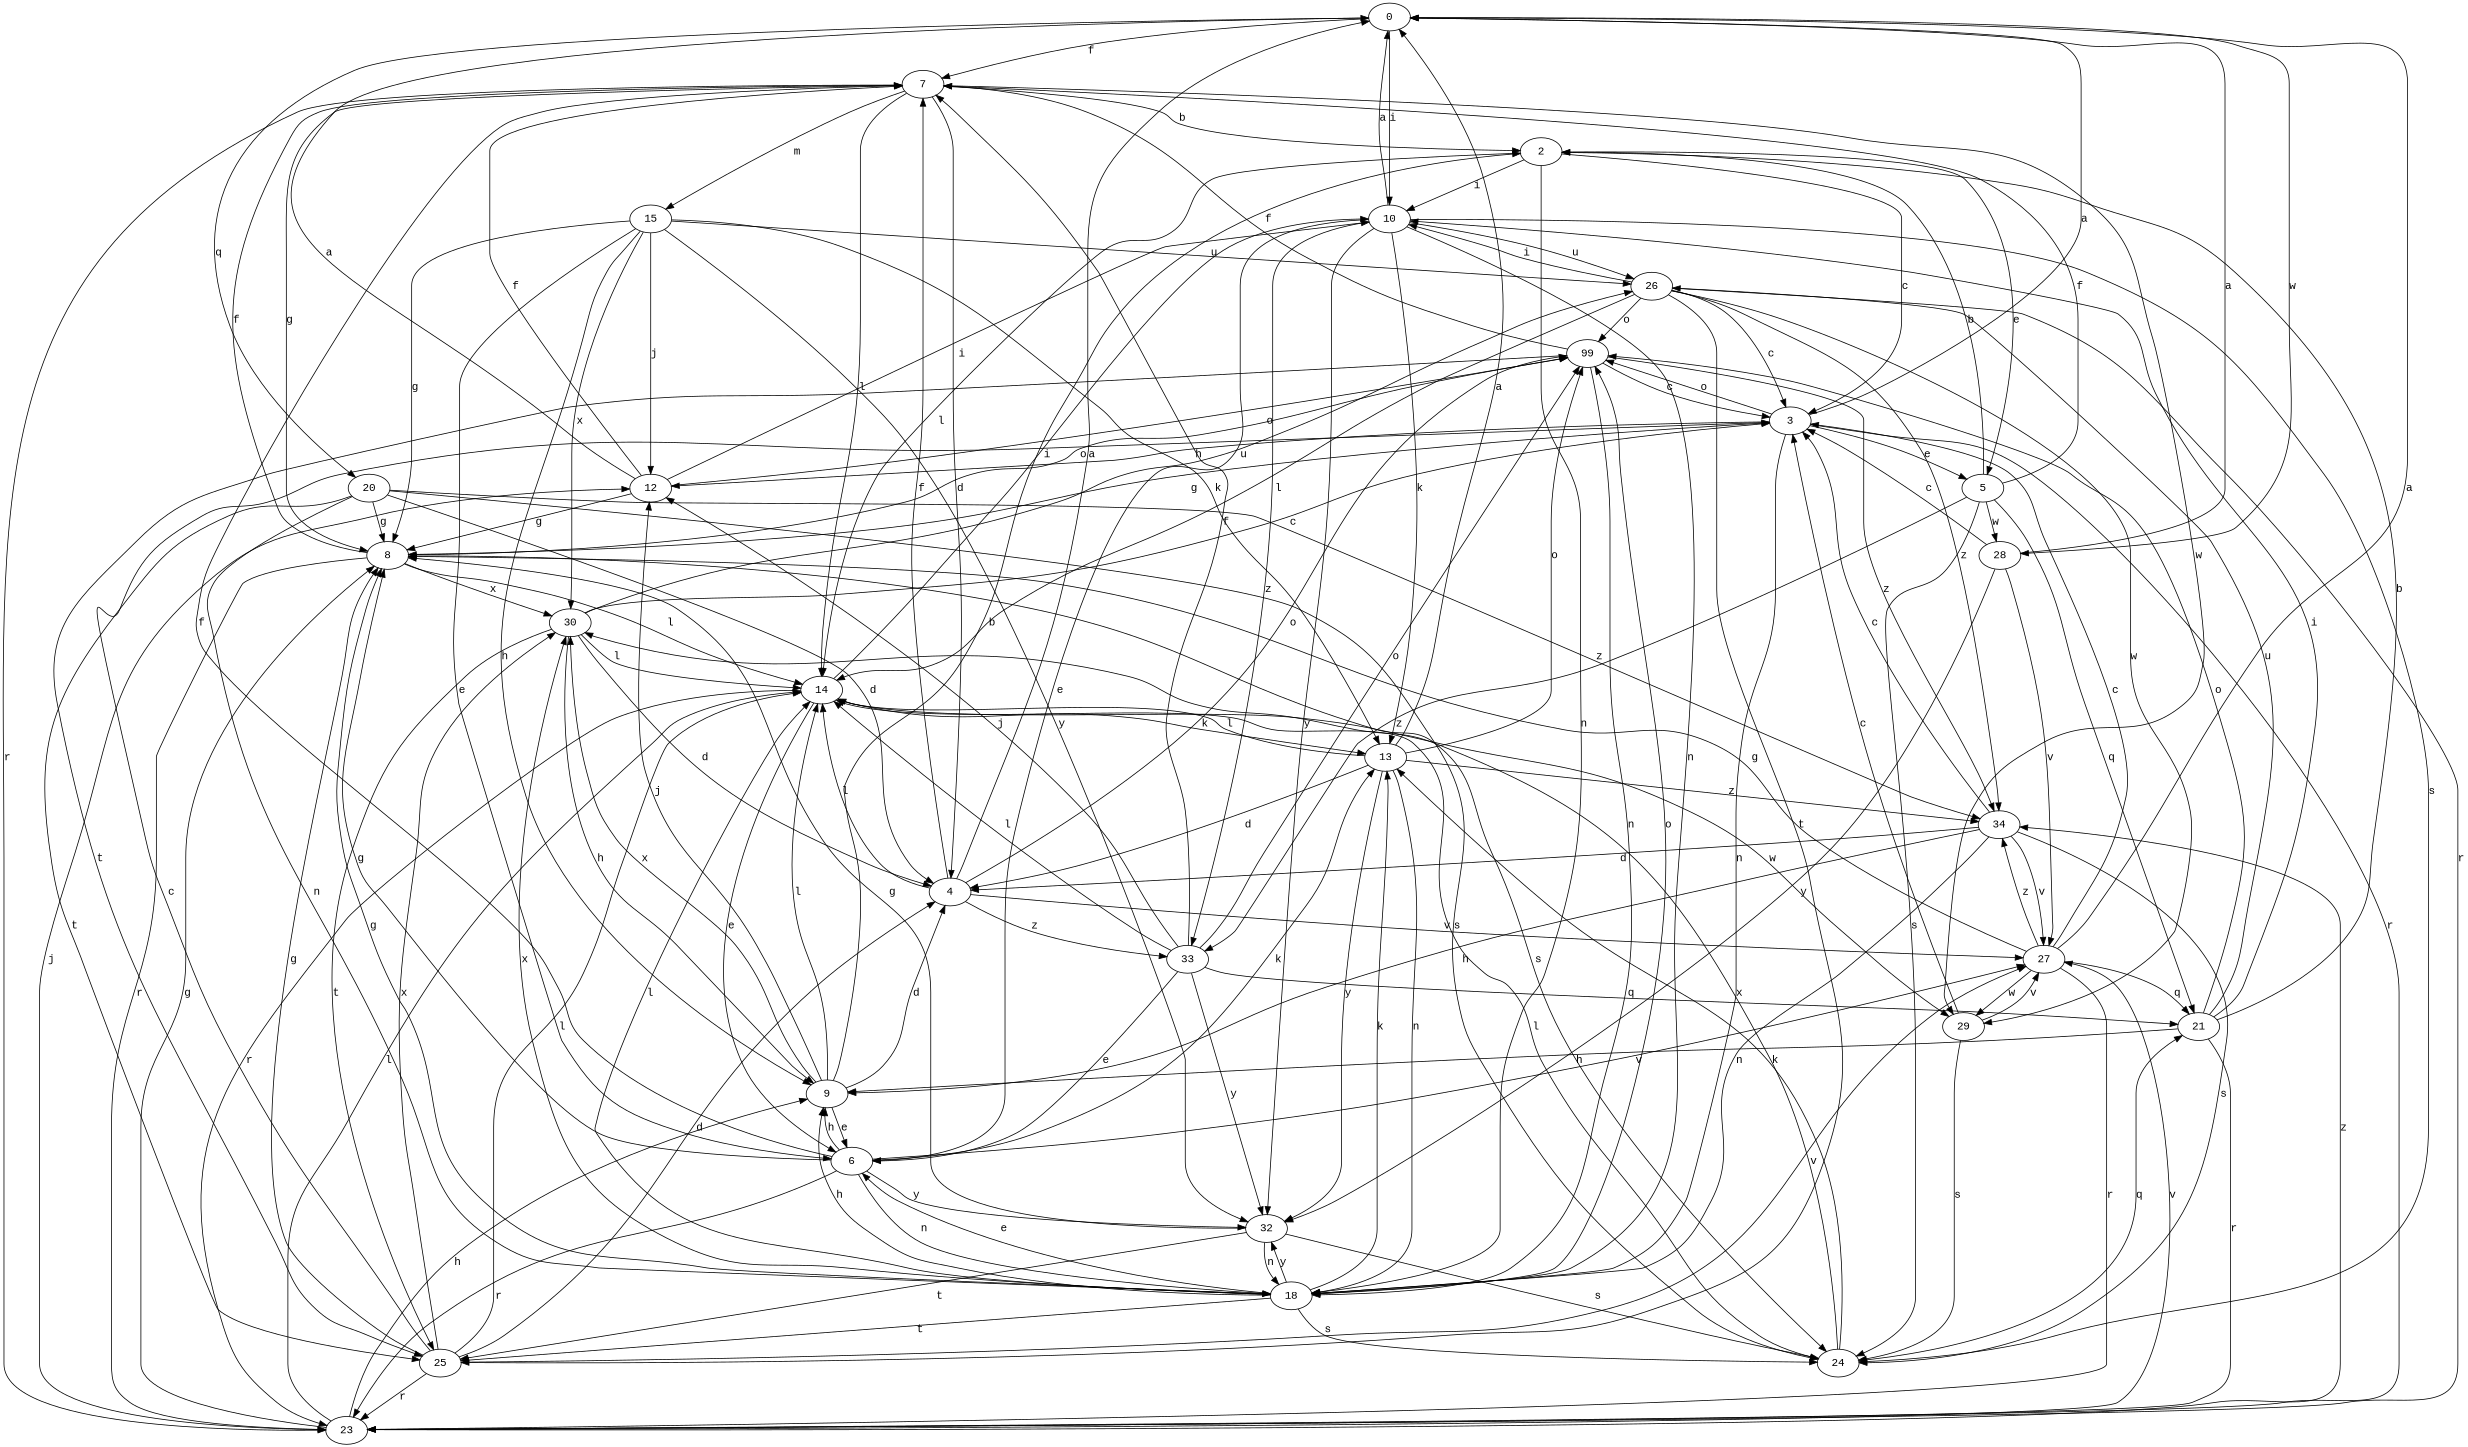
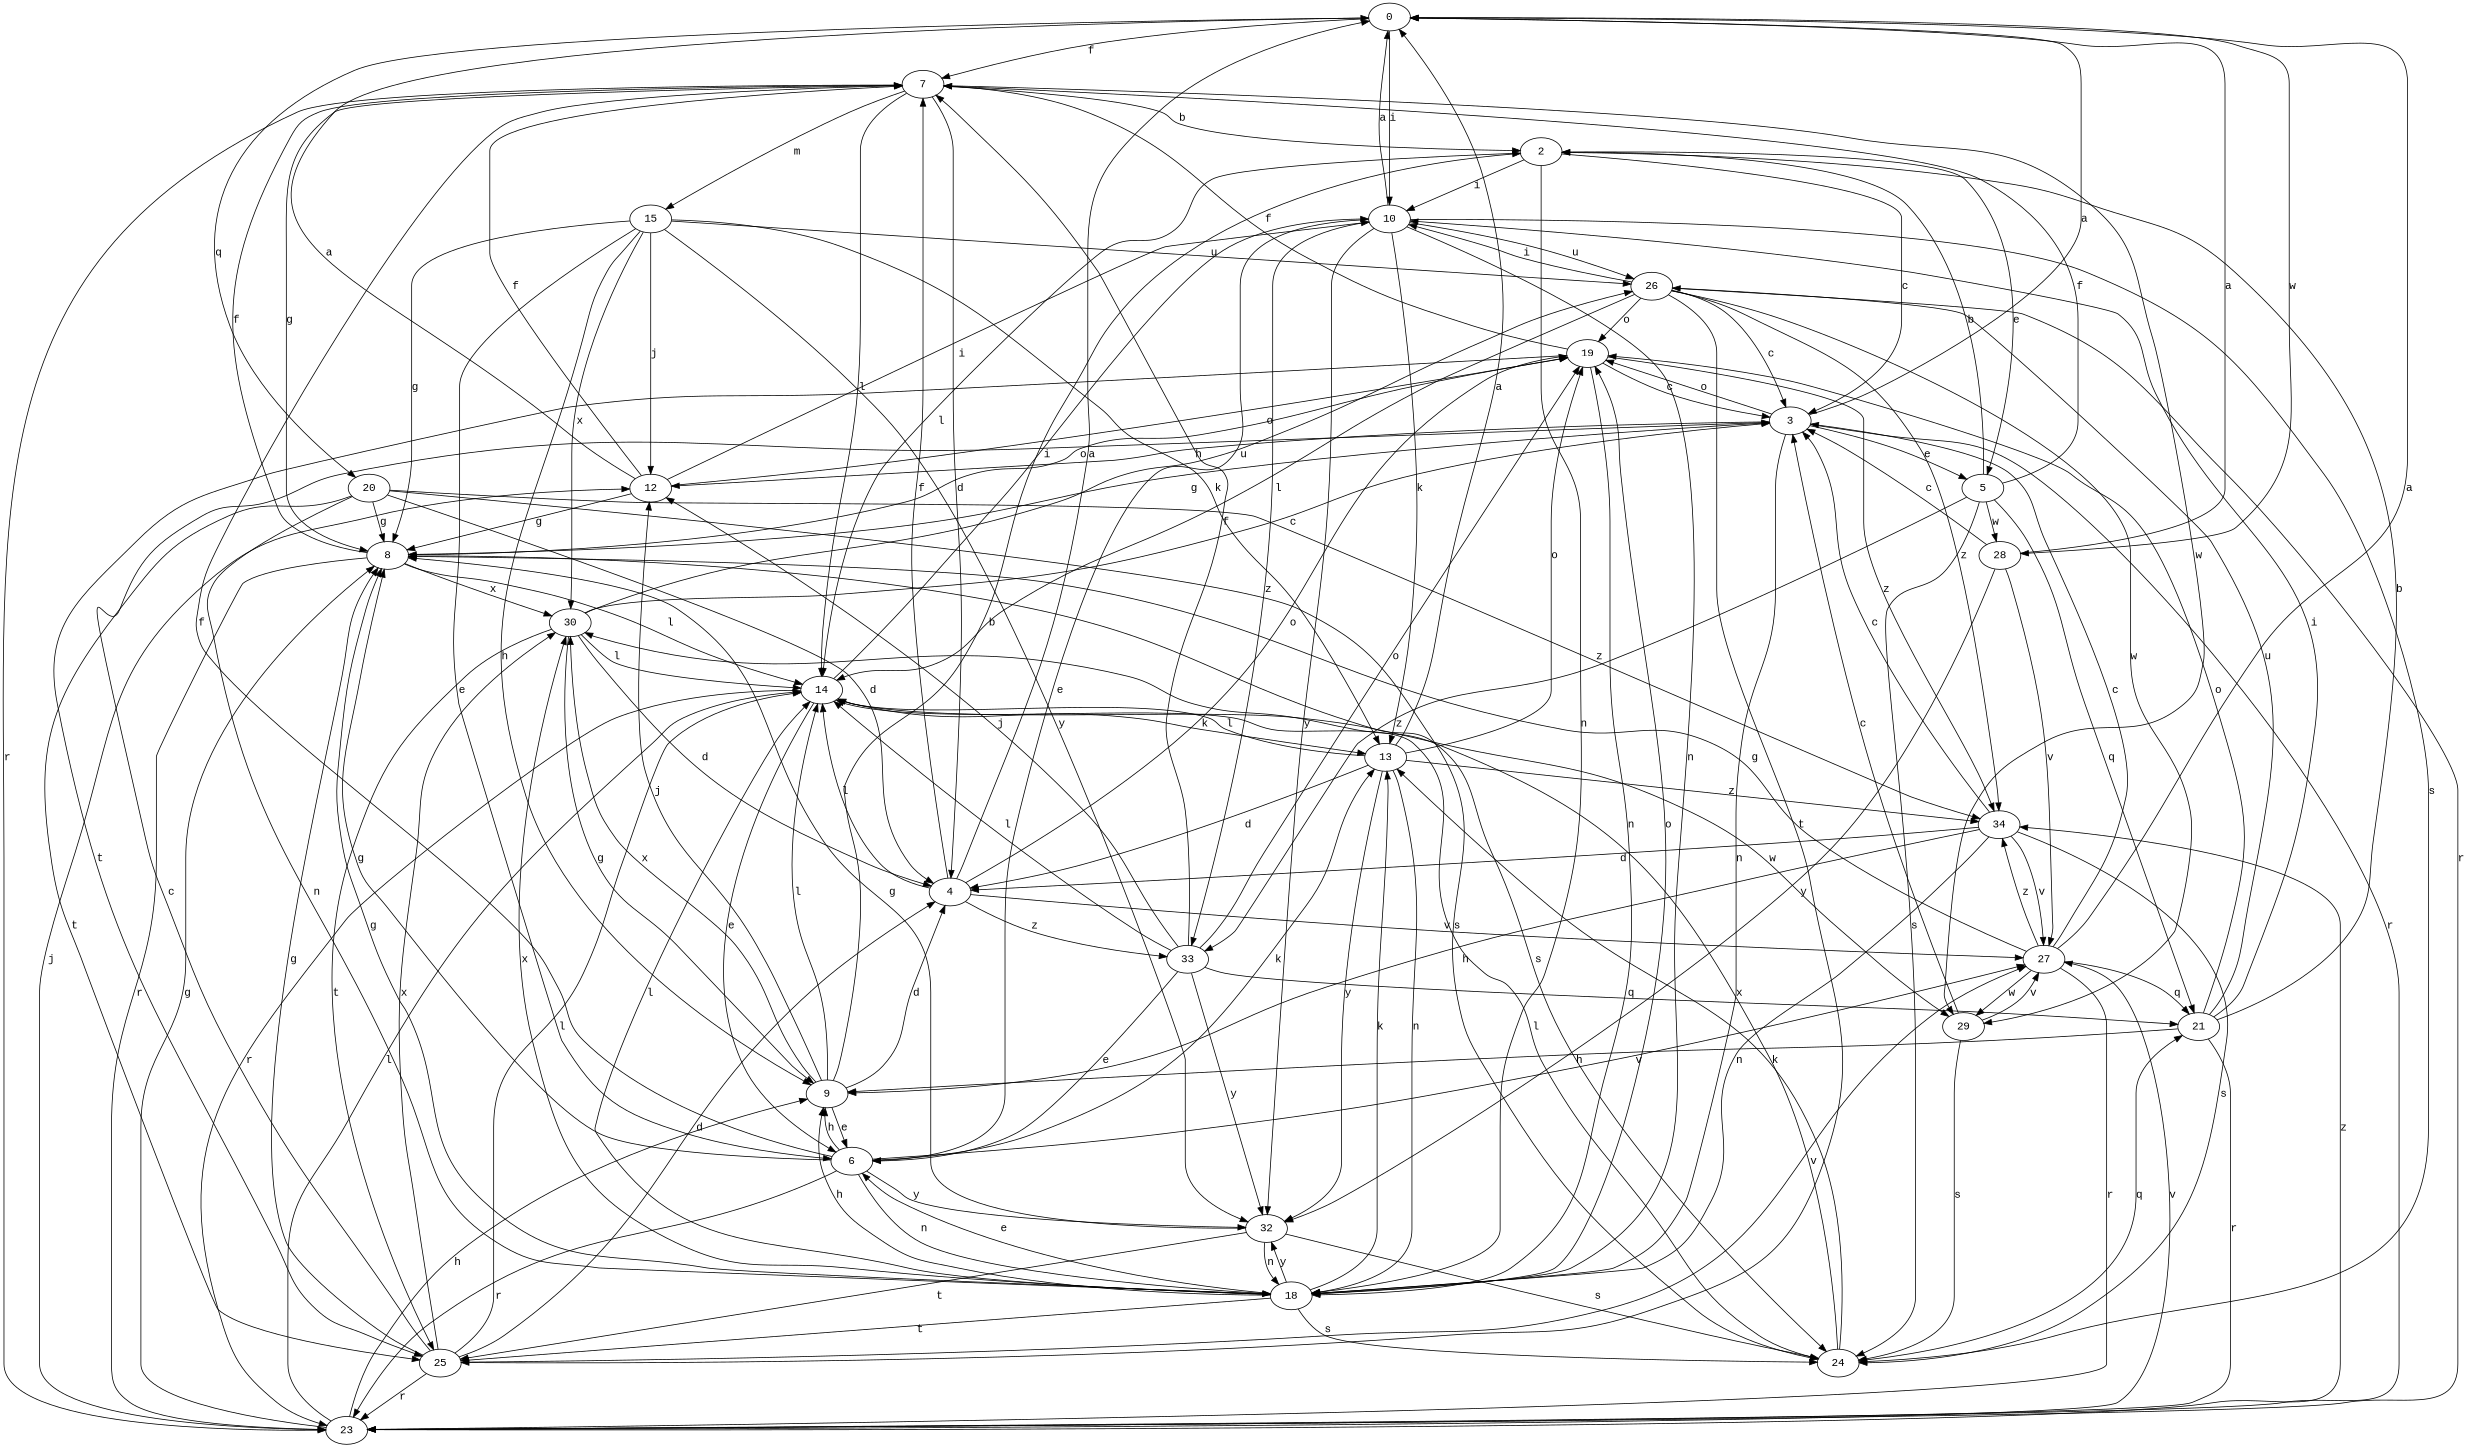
  strict digraph {
    fontname="Liberation Mono"
    node [fontname="Liberation Mono"]
    edge [fontname="Liberation Mono"]
    0
    7
    10
    20
    28
    2
    14
    8
    23
    4
    15
    29
    18
    33
    24
    6
    13
    32
    26
    34
    25
    3
    27
    5
    12
-   19 [label=99]
+   19
    21
    9
    30
    0 -> 7 [label=f]
    0 -> 10 [label=i]
    0 -> 20 [label=q]
    0 -> 28 [label=w]
    7 -> 2 [label=b]
    7 -> 14 [label=l]
    7 -> 8 [label=g]
    7 -> 23 [label=r]
    7 -> 4 [label=d]
    7 -> 15 [label=m]
    7 -> 29 [label=w]
    10 -> 0 [label=a]
    10 -> 18 [label=n]
    10 -> 33 [label=z]
    10 -> 24 [label=s]
    10 -> 6 [label=e]
    10 -> 13 [label=k]
    10 -> 32 [label=y]
    10 -> 26 [label=u]
    20 -> 8 [label=g]
    20 -> 4 [label=d]
    20 -> 18 [label=n]
    20 -> 24 [label=s]
    20 -> 34 [label=z]
    20 -> 25 [label=t]
    28 -> 0 [label=a]
    28 -> 32 [label=y]
    28 -> 3 [label=c]
    28 -> 27 [label=v]
    2 -> 10 [label=i]
    2 -> 14 [label=l]
    2 -> 18 [label=n]
    2 -> 3 [label=c]
    2 -> 5 [label=e]
    14 -> 10 [label=i]
    14 -> 23 [label=r]
    14 -> 29 [label=w]
    14 -> 6 [label=e]
    14 -> 13 [label=k]
    8 -> 7 [label=f]
    8 -> 14 [label=l]
    8 -> 23 [label=r]
    8 -> 24 [label=s]
    8 -> 19 [label=o]
    8 -> 30 [label=x]
    23 -> 14 [label=l]
    23 -> 8 [label=g]
    23 -> 34 [label=z]
    23 -> 27 [label=v]
    23 -> 12 [label=j]
    23 -> 9 [label=h]
    4 -> 0 [label=a]
    4 -> 7 [label=f]
    4 -> 14 [label=l]
    4 -> 33 [label=z]
    4 -> 27 [label=v]
    4 -> 19 [label=o]
    15 -> 8 [label=g]
    15 -> 6 [label=e]
    15 -> 13 [label=k]
    15 -> 32 [label=y]
    15 -> 26 [label=u]
    15 -> 12 [label=j]
    15 -> 9 [label=h]
    15 -> 30 [label=x]
    29 -> 24 [label=s]
    29 -> 3 [label=c]
    29 -> 27 [label=v]
    18 -> 14 [label=l]
    18 -> 8 [label=g]
    18 -> 24 [label=s]
    18 -> 6 [label=e]
    18 -> 13 [label=k]
    18 -> 32 [label=y]
    18 -> 25 [label=t]
    18 -> 19 [label=o]
    18 -> 9 [label=h]
    18 -> 30 [label=x]
    33 -> 7 [label=f]
    33 -> 14 [label=l]
    33 -> 6 [label=e]
    33 -> 32 [label=y]
    33 -> 12 [label=j]
    33 -> 19 [label=o]
    33 -> 21 [label=q]
    24 -> 14 [label=l]
    24 -> 13 [label=k]
    24 -> 21 [label=q]
    24 -> 30 [label=x]
    6 -> 7 [label=f]
    6 -> 8 [label=g]
    6 -> 23 [label=r]
    6 -> 18 [label=n]
    6 -> 13 [label=k]
    6 -> 32 [label=y]
    6 -> 27 [label=v]
    6 -> 9 [label=h]
    13 -> 0 [label=a]
    13 -> 14 [label=l]
    13 -> 4 [label=d]
    13 -> 18 [label=n]
    13 -> 32 [label=y]
    13 -> 34 [label=z]
    13 -> 19 [label=o]
    32 -> 8 [label=g]
    32 -> 18 [label=n]
    32 -> 24 [label=s]
    32 -> 25 [label=t]
    26 -> 10 [label=i]
    26 -> 14 [label=l]
    26 -> 23 [label=r]
    26 -> 29 [label=w]
    26 -> 34 [label=z]
    26 -> 25 [label=t]
    26 -> 3 [label=c]
    26 -> 19 [label=o]
    34 -> 4 [label=d]
    34 -> 18 [label=n]
    34 -> 24 [label=s]
    34 -> 3 [label=c]
    34 -> 27 [label=v]
    34 -> 9 [label=h]
    25 -> 14 [label=l]
    25 -> 8 [label=g]
    25 -> 23 [label=r]
    25 -> 4 [label=d]
    25 -> 3 [label=c]
    25 -> 27 [label=v]
    25 -> 30 [label=x]
    3 -> 0 [label=a]
    3 -> 8 [label=g]
    3 -> 23 [label=r]
    3 -> 18 [label=n]
    3 -> 5 [label=e]
    3 -> 12 [label=h]
    3 -> 19 [label=o]
    27 -> 0 [label=a]
    27 -> 8 [label=g]
    27 -> 23 [label=r]
    27 -> 29 [label=w]
    27 -> 34 [label=z]
    27 -> 3 [label=c]
    27 -> 21 [label=q]
    5 -> 7 [label=f]
    5 -> 28 [label=w]
    5 -> 2 [label=b]
    5 -> 33 [label=z]
    5 -> 24 [label=s]
    5 -> 21 [label=q]
    12 -> 0 [label=a]
    12 -> 7 [label=f]
    12 -> 10 [label=i]
    12 -> 8 [label=g]
    12 -> 19 [label=o]
    19 -> 7 [label=f]
    19 -> 18 [label=n]
    19 -> 34 [label=z]
    19 -> 25 [label=t]
    19 -> 3 [label=c]
    21 -> 10 [label=i]
    21 -> 2 [label=b]
    21 -> 23 [label=r]
    21 -> 26 [label=u]
    21 -> 19 [label=o]
    21 -> 9 [label=h]
    9 -> 2 [label=b]
    9 -> 14 [label=l]
    9 -> 4 [label=d]
    9 -> 6 [label=e]
    9 -> 12 [label=j]
    9 -> 30 [label=x]
    30 -> 14 [label=l]
    30 -> 4 [label=d]
    30 -> 26 [label=u]
    30 -> 25 [label=t]
    30 -> 3 [label=c]
-   30 -> 9 [label=h]
+   30 -> 9 [label=g]
  }
